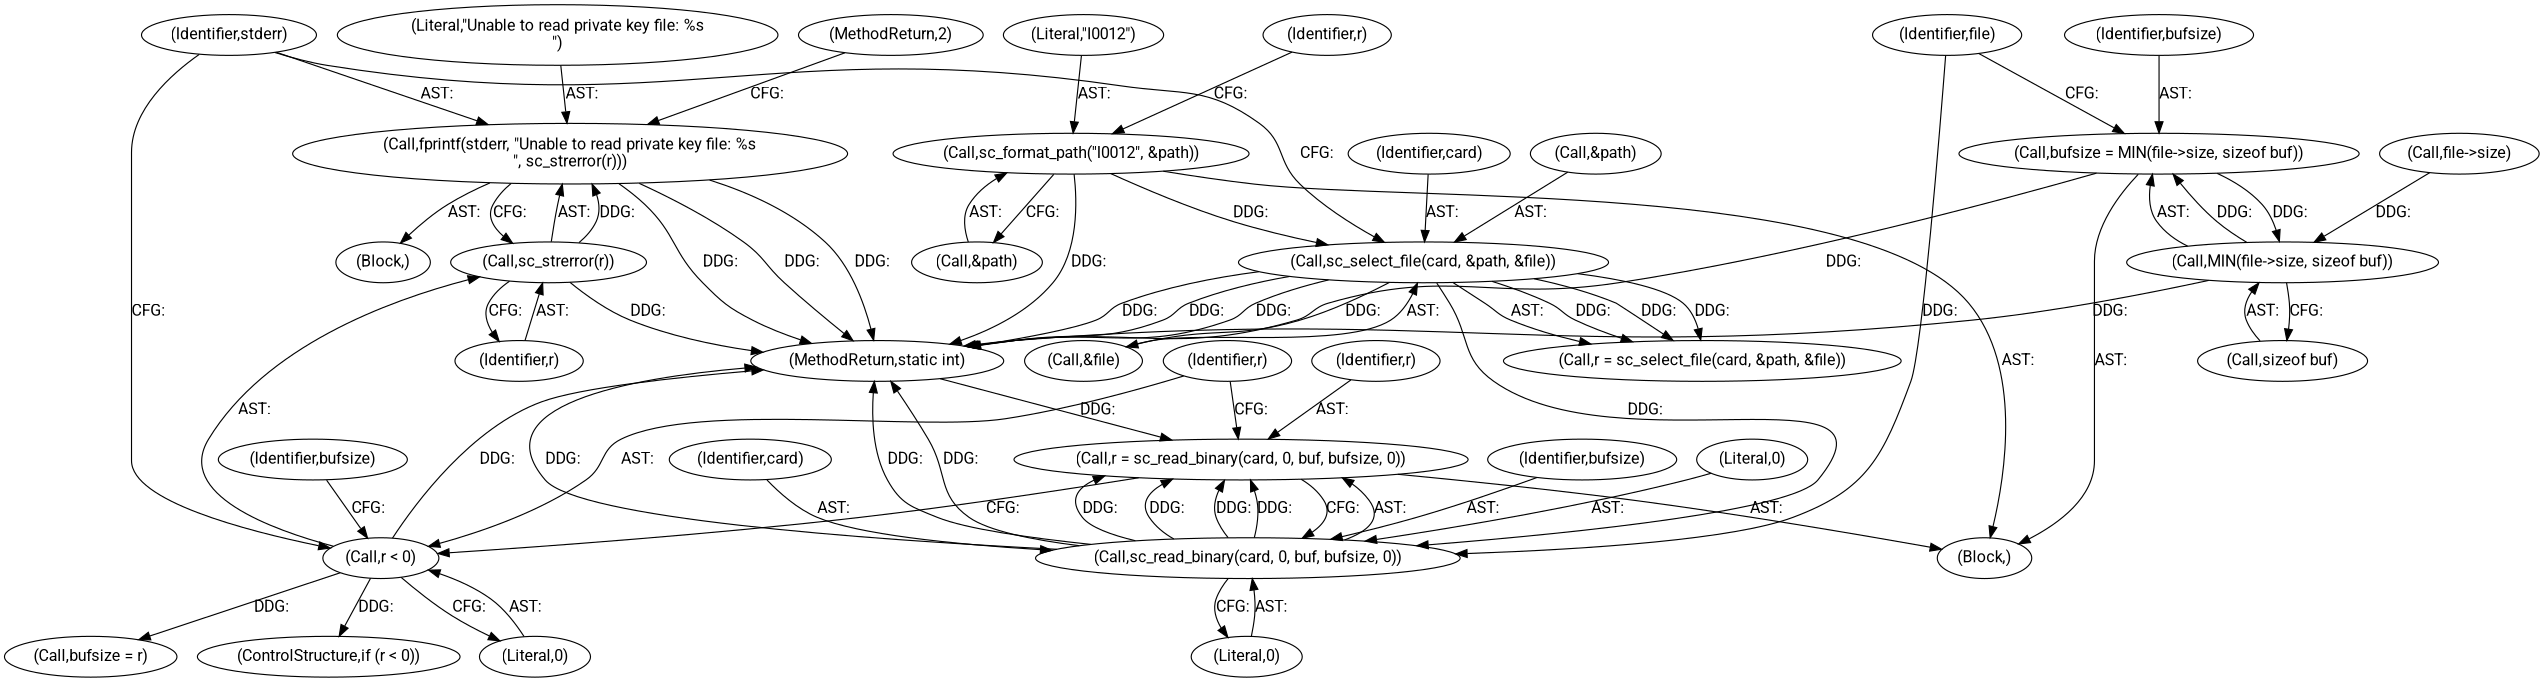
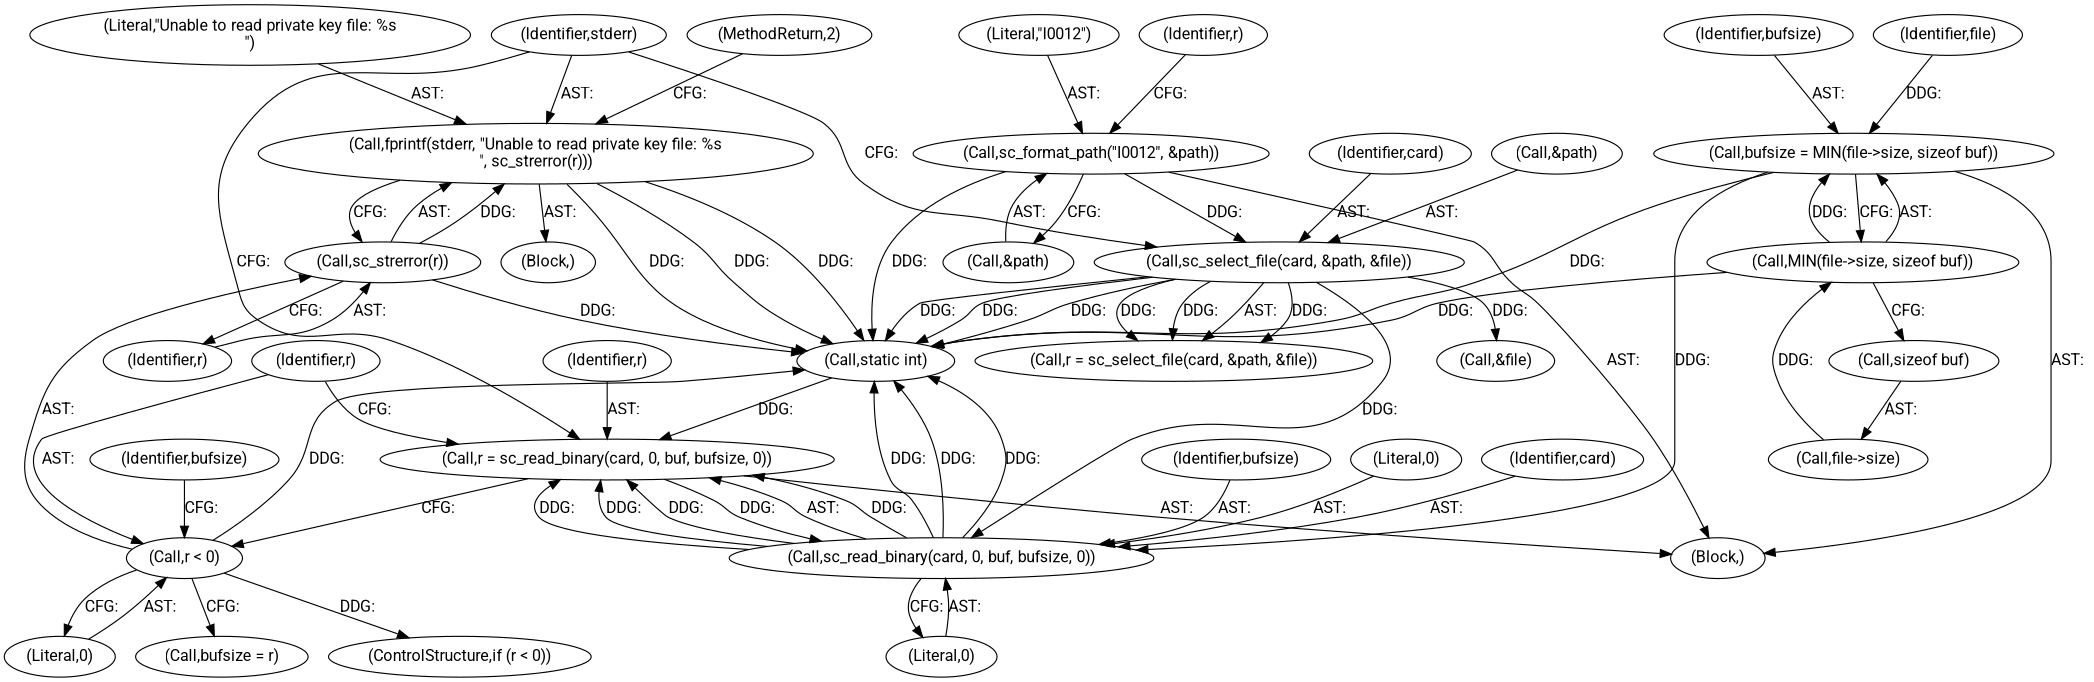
  digraph {
    fontname=Roboto
    node [fontname=Roboto]
    edge [fontname=Roboto]
    n1 [label="(Call,fprintf(stderr, \"Unable to read private key file: %s\n\", sc_strerror(r)))"]
    n2 [label="(Call,sc_strerror(r))"]
-   n3 [label="(MethodReturn,static int)"]
+   n3 [label="(Call,static int)"]
    n4 [label="(Block,)"]
    n5 [label="(Identifier,r)"]
    n6 [label="(Call,r = sc_read_binary(card, 0, buf, bufsize, 0))"]
    n7 [label="(Call,r < 0)"]
    n8 [label="(Literal,0)"]
    n9 [label="(Call,bufsize = r)"]
    n10 [label="(ControlStructure,if (r < 0))"]
    n11 [label="(Call,sc_read_binary(card, 0, buf, bufsize, 0))"]
    n12 [label="(Block,)"]
    n13 [label="(Literal,0)"]
    n14 [label="(Call,sc_select_file(card, &path, &file))"]
    n15 [label="(Call,&file)"]
    n16 [label="(Call,r = sc_select_file(card, &path, &file))"]
    n17 [label="(Call,sc_format_path(\"I0012\", &path))"]
    n18 [label="(Call,&path)"]
    n19 [label="(Call,bufsize = MIN(file->size, sizeof buf))"]
    n20 [label="(Call,MIN(file->size, sizeof buf))"]
    n21 [label="(Call,sizeof buf)"]
    n22 [label="(Literal,\"Unable to read private key file: %s\n\")"]
    n23 [label="(MethodReturn,2)"]
    n24 [label="(Identifier,bufsize)"]
    n25 [label="(Literal,\"I0012\")"]
    n26 [label="(Call,file->size)"]
    n27 [label="(Identifier,bufsize)"]
    n28 [label="(Identifier,r)"]
    n29 [label="(Identifier,r)"]
    n30 [label="(Identifier,stderr)"]
    n31 [label="(Literal,0)"]
    n32 [label="(Identifier,card)"]
    n33 [label="(Identifier,file)"]
    n34 [label="(Identifier,r)"]
    n35 [label="(Identifier,bufsize)"]
    n36 [label="(Identifier,card)"]
    n37 [label="(Call,&path)"]
    n1 -> n2 [label="CFG: "]
    n1 -> n3 [label="DDG: "]
    n1 -> n3 [label="DDG: "]
    n1 -> n3 [label="DDG: "]
    n1 -> n4 [label="AST: "]
    n2 -> n1 [label="AST: "]
    n2 -> n1 [label="DDG: "]
    n2 -> n3 [label="DDG: "]
    n2 -> n5 [label="CFG: "]
    n3 -> n6 [label="DDG: "]
    n5 -> n2 [label="AST: "]
    n6 -> n7 [label="CFG: "]
-   n6 -> n11 [label="CFG: "]
+   n6 -> n11 [label="DDG: "]
    n6 -> n12 [label="AST: "]
    n7 -> n2 [label="AST: "]
    n7 -> n3 [label="DDG: "]
    n7 -> n8 [label="CFG: "]
-   n7 -> n9 [label="DDG: "]
+   n7 -> n9 [label="CFG: "]
    n7 -> n10 [label="DDG: "]
    n8 -> n7 [label="AST: "]
    n11 -> n3 [label="DDG: "]
    n11 -> n3 [label="DDG: "]
    n11 -> n3 [label="DDG: "]
    n11 -> n6 [label="AST: "]
    n11 -> n6 [label="DDG: "]
    n11 -> n6 [label="DDG: "]
    n11 -> n6 [label="DDG: "]
    n11 -> n6 [label="DDG: "]
    n11 -> n13 [label="CFG: "]
    n13 -> n11 [label="AST: "]
    n14 -> n3 [label="DDG: "]
    n14 -> n3 [label="DDG: "]
    n14 -> n3 [label="DDG: "]
    n14 -> n11 [label="DDG: "]
    n14 -> n15 [label="DDG: "]
    n14 -> n16 [label="AST: "]
    n14 -> n16 [label="DDG: "]
    n14 -> n16 [label="DDG: "]
    n14 -> n16 [label="DDG: "]
-   n15 -> n14 [label="AST: "]
    n17 -> n3 [label="DDG: "]
    n17 -> n12 [label="AST: "]
    n17 -> n14 [label="DDG: "]
    n17 -> n18 [label="CFG: "]
    n18 -> n17 [label="AST: "]
    n19 -> n3 [label="DDG: "]
-   n33 -> n11 [label="DDG: "]
+   n19 -> n11 [label="DDG: "]
    n19 -> n12 [label="AST: "]
-   n19 -> n20 [label="DDG: "]
+   n19 -> n20 [label="CFG: "]
    n20 -> n3 [label="DDG: "]
    n20 -> n19 [label="AST: "]
    n20 -> n19 [label="DDG: "]
    n20 -> n21 [label="CFG: "]
-   n21 -> n20 [label="AST: "]
+   n21 -> n26 [label="AST: "]
    n22 -> n1 [label="AST: "]
    n23 -> n1 [label="CFG: "]
    n24 -> n19 [label="AST: "]
    n25 -> n17 [label="AST: "]
    n26 -> n20 [label="DDG: "]
    n27 -> n11 [label="AST: "]
    n28 -> n17 [label="CFG: "]
    n29 -> n6 [label="CFG: "]
    n29 -> n7 [label="AST: "]
    n30 -> n1 [label="AST: "]
-   n30 -> n7 [label="CFG: "]
+   n30 -> n6 [label="CFG: "]
    n30 -> n14 [label="CFG: "]
    n31 -> n11 [label="AST: "]
    n32 -> n14 [label="AST: "]
-   n33 -> n19 [label="CFG: "]
+   n33 -> n19 [label="DDG: "]
    n34 -> n6 [label="AST: "]
    n35 -> n7 [label="CFG: "]
    n36 -> n11 [label="AST: "]
    n37 -> n14 [label="AST: "]
  }
